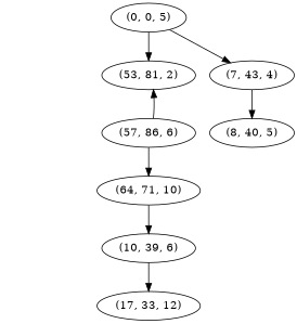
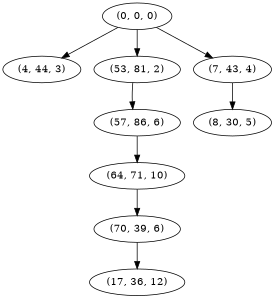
  digraph {
-   "(0, 0, 0)" [label="(0, 0, 5)"]
+   "(0, 0, 0)"
+   "(4, 44, 3)"
    "(53, 81, 2)"
    "(7, 43, 4)"
    n5 [label="(57, 86, 6)"]
-   "(8, 40, 5)"
-   "(10, 39, 6)"
-   "(17, 33, 12)"
+   "(8, 40, 5)" [label="(8, 30, 5)"]
+   "(10, 39, 6)" [label="(70, 39, 6)"]
+   "(17, 33, 12)" [label="(17, 36, 12)"]
    "(64, 71, 10)"
+   "(0, 0, 0)" -> "(4, 44, 3)"
    "(0, 0, 0)" -> "(53, 81, 2)"
    "(0, 0, 0)" -> "(7, 43, 4)"
-   n5 -> "(53, 81, 2)"
+   "(53, 81, 2)" -> n5
    "(7, 43, 4)" -> "(8, 40, 5)"
    n5 -> "(64, 71, 10)"
    "(10, 39, 6)" -> "(17, 33, 12)"
    "(64, 71, 10)" -> "(10, 39, 6)"
  }
